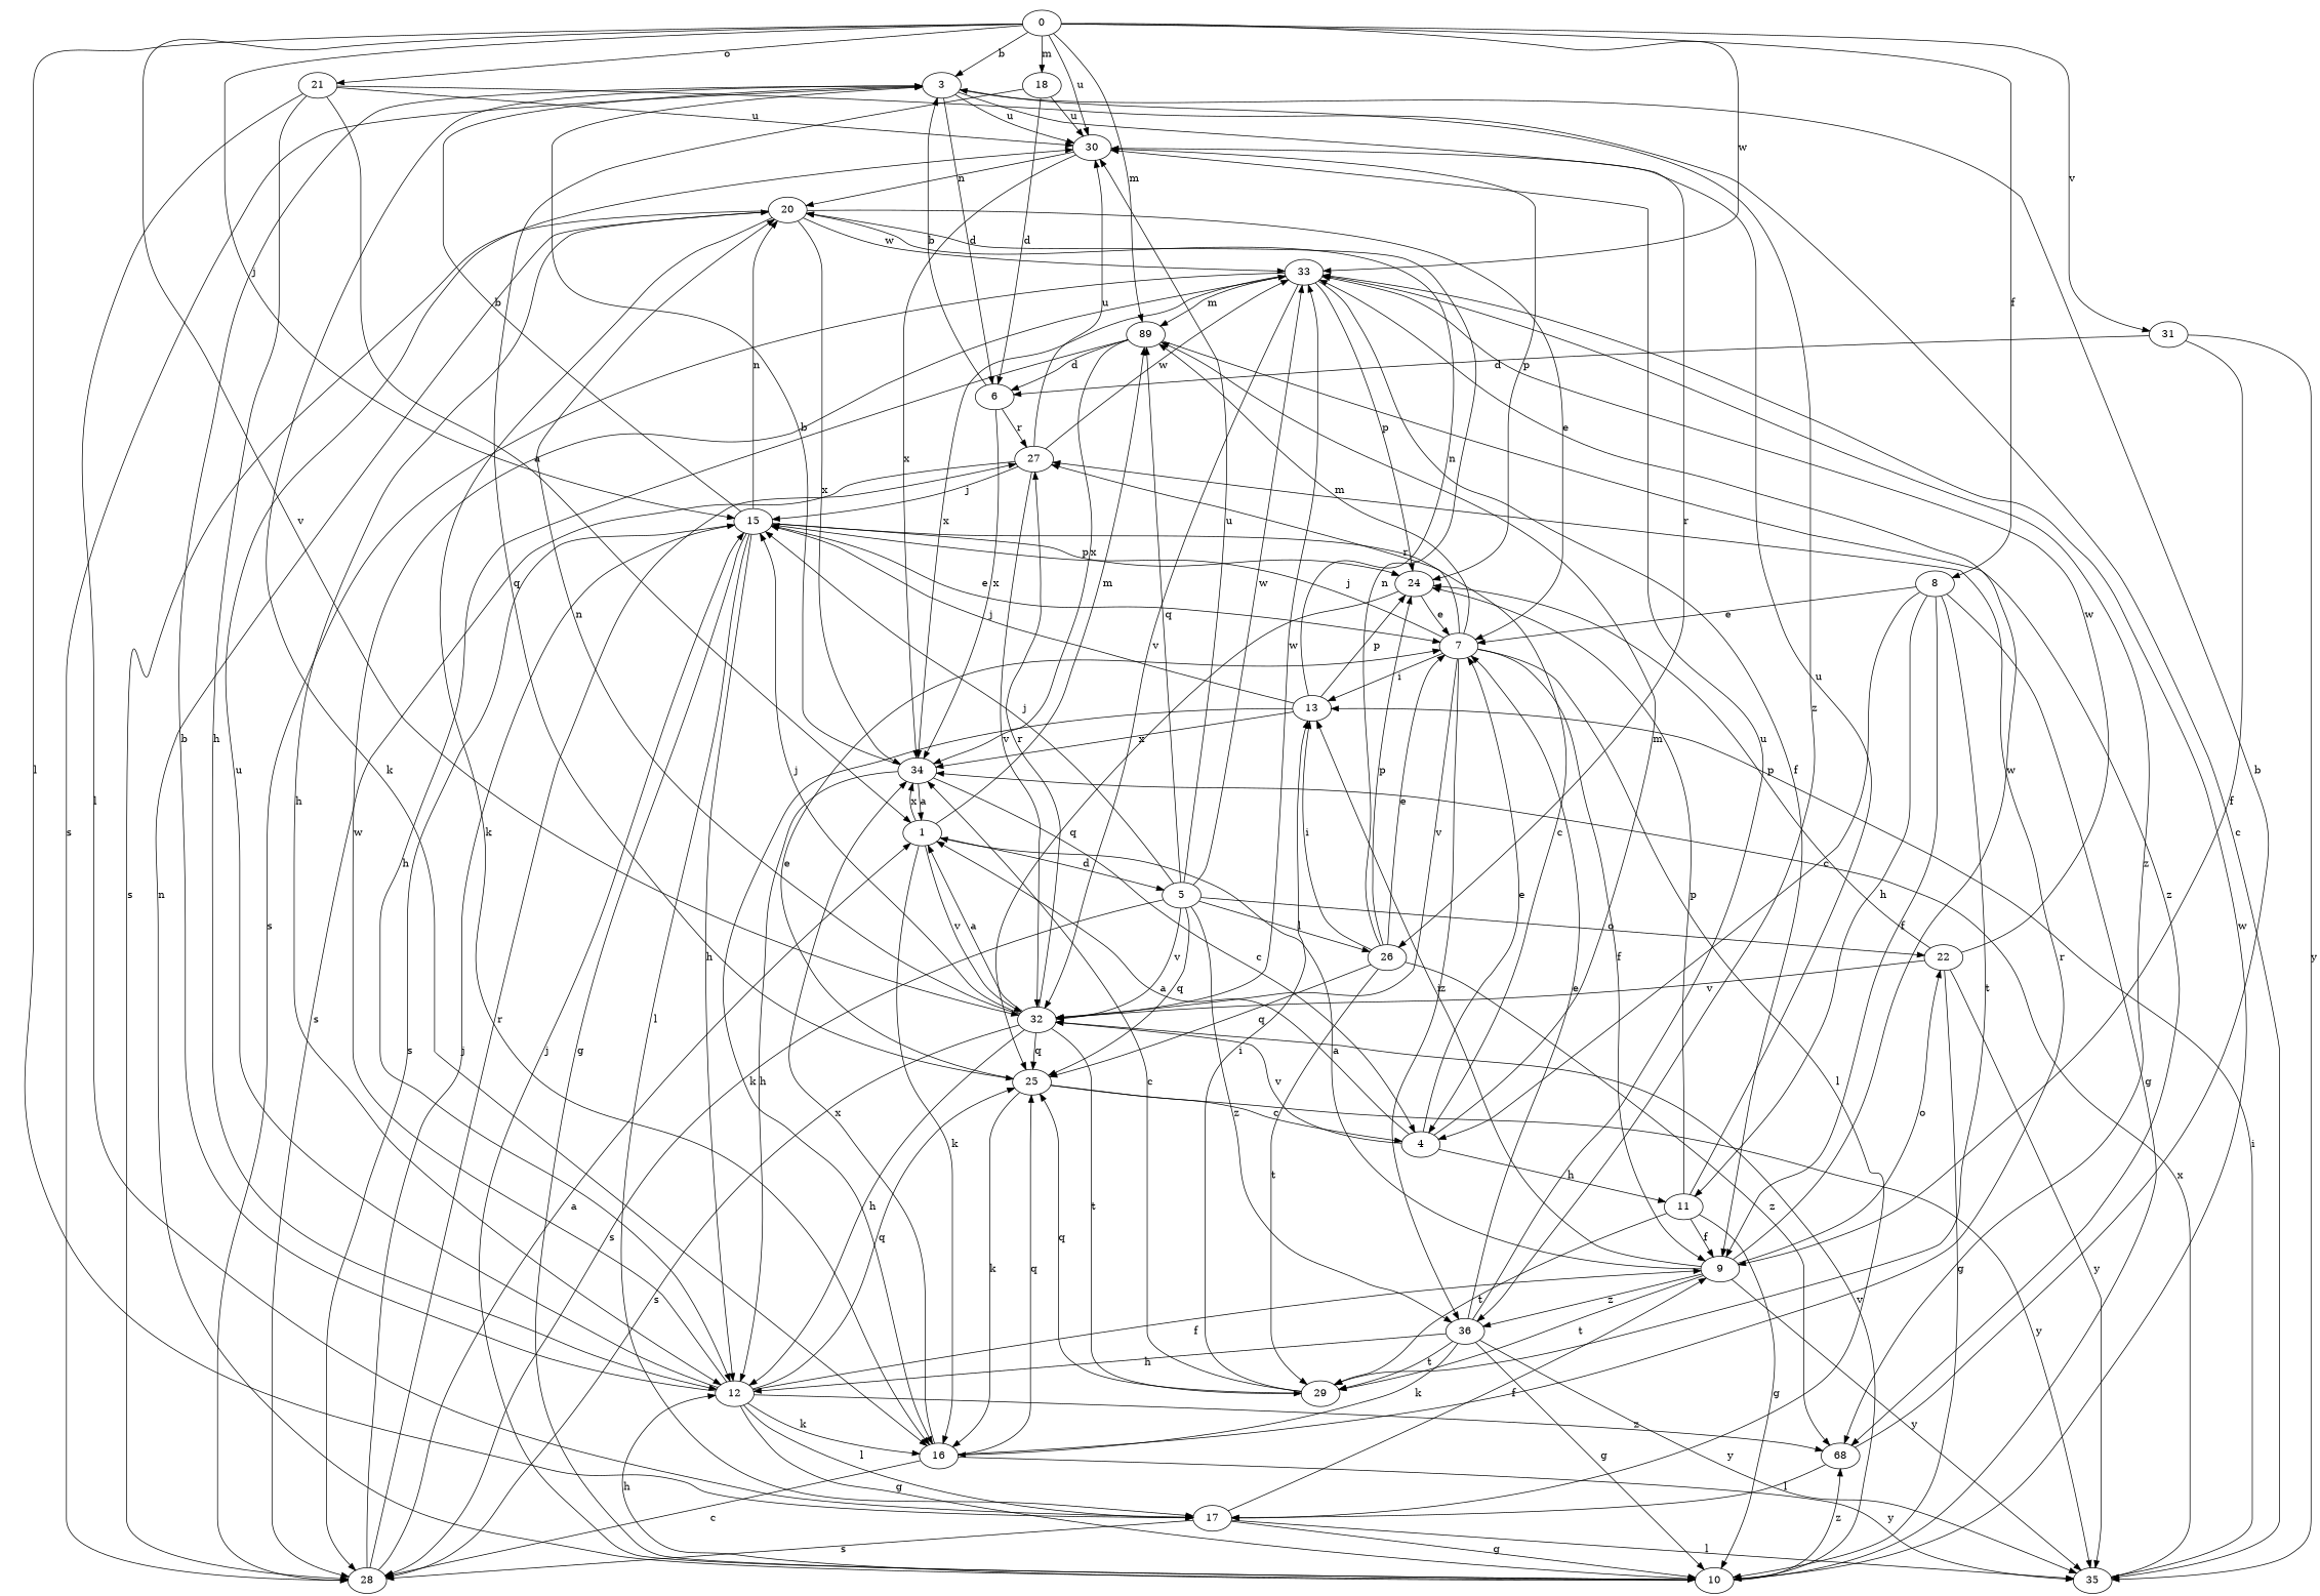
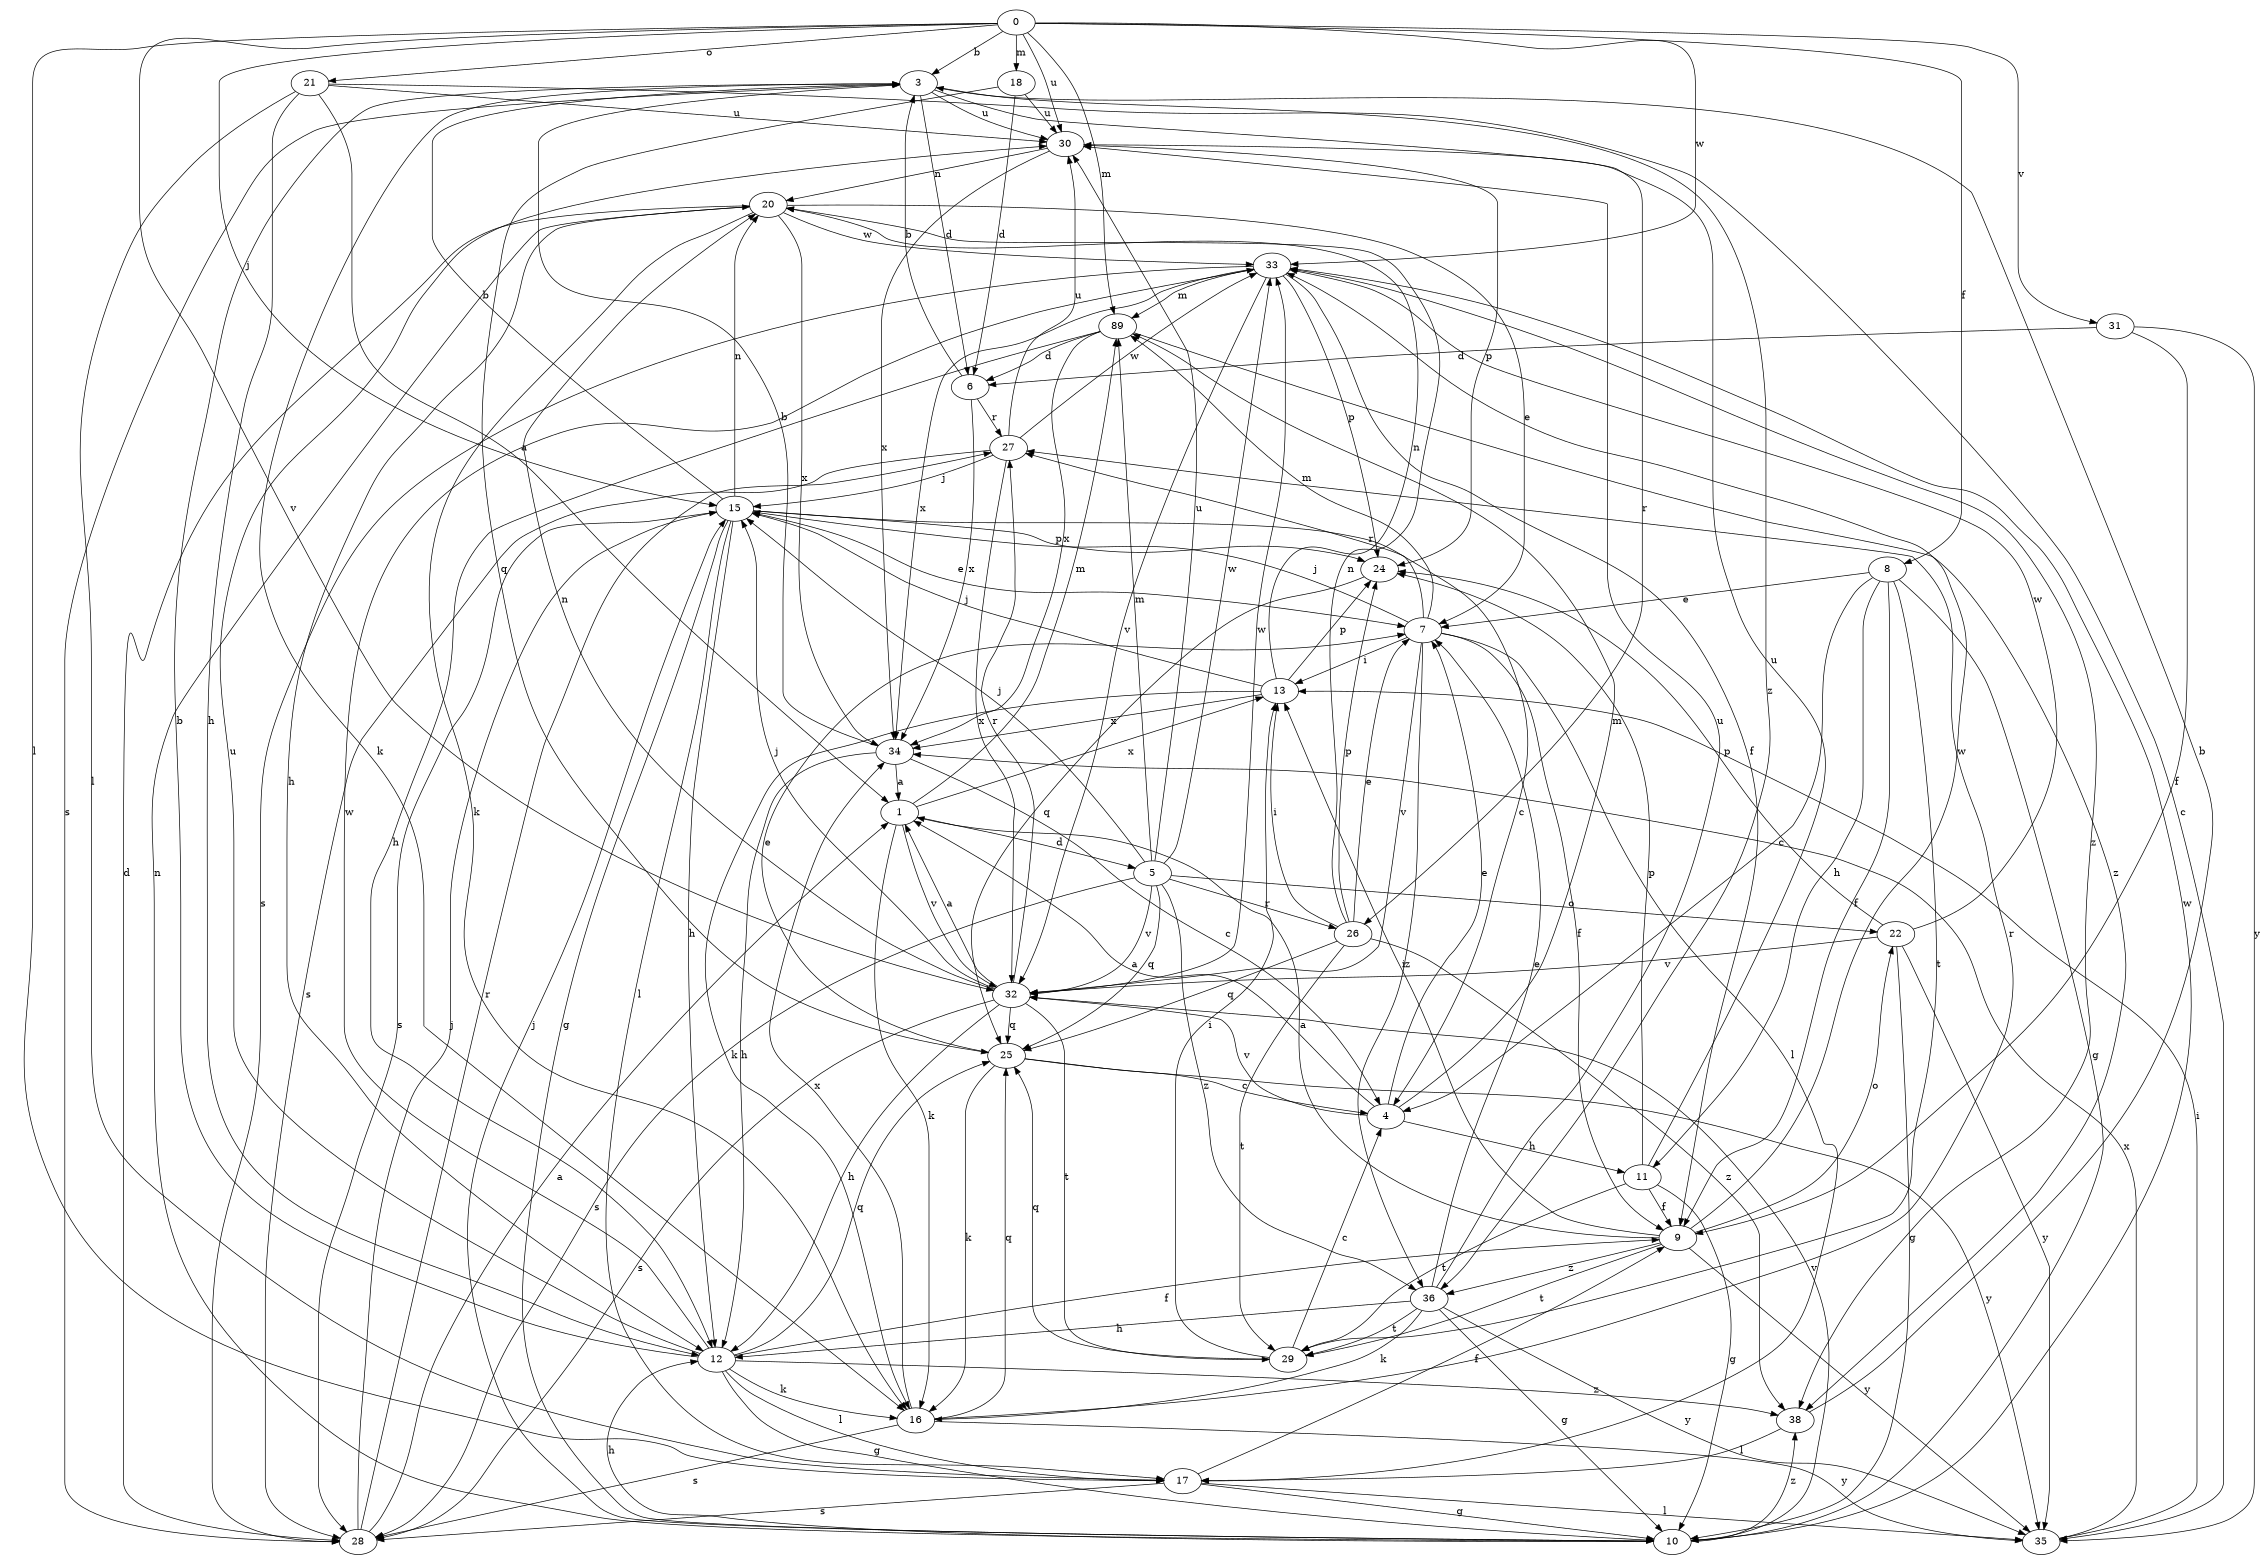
  strict digraph {
    0
    3
    8
    15
    17
    18
    n7 [label=89]
    21
    30
    31
    32
    33
    16
    6
    26
    28
    36
    4
    7
    11
    9
    10
    29
    12
    20
    24
    35
    25
    34
-   38 [label=68]
+   38
    1
    27
    5
    22
    13
    0 -> 3 [label=b]
    0 -> 8 [label=f]
    0 -> 15 [label=j]
    0 -> 17 [label=l]
    0 -> 18 [label=m]
    0 -> n7 [label=m]
    0 -> 21 [label=o]
    0 -> 30 [label=u]
    0 -> 31 [label=v]
    0 -> 32 [label=v]
    0 -> 33 [label=w]
    3 -> 30 [label=u]
    3 -> 16 [label=k]
    3 -> 6 [label=d]
    3 -> 26 [label=r]
    3 -> 28 [label=s]
    3 -> 36 [label=z]
    8 -> 4 [label=c]
    8 -> 7 [label=e]
    8 -> 11 [label=h]
    8 -> 9 [label=f]
    8 -> 10 [label=g]
    8 -> 29 [label=t]
    15 -> 3 [label=b]
    15 -> 17 [label=l]
    15 -> 28 [label=s]
    15 -> 4 [label=c]
    15 -> 7 [label=e]
    15 -> 10 [label=g]
    15 -> 12 [label=h]
    15 -> 20 [label=n]
    15 -> 24 [label=p]
    17 -> 28 [label=s]
    17 -> 9 [label=f]
    17 -> 10 [label=g]
    17 -> 35 [label=l]
    18 -> 30 [label=u]
    18 -> 6 [label=d]
    18 -> 25 [label=q]
    n7 -> 6 [label=d]
    n7 -> 12 [label=h]
    n7 -> 34 [label=x]
    n7 -> 38 [label=z]
    21 -> 17 [label=l]
    21 -> 30 [label=u]
    21 -> 12 [label=h]
    21 -> 35 [label=c]
    21 -> 1 [label=a]
    30 -> 20 [label=n]
    30 -> 24 [label=p]
    30 -> 34 [label=x]
    31 -> 6 [label=d]
    31 -> 9 [label=f]
    31 -> 35 [label=y]
    32 -> 15 [label=j]
    32 -> 33 [label=w]
    32 -> 28 [label=s]
    32 -> 29 [label=t]
    32 -> 12 [label=h]
    32 -> 20 [label=n]
    32 -> 25 [label=q]
    32 -> 1 [label=a]
    32 -> 27 [label=r]
    33 -> n7 [label=m]
    33 -> 32 [label=v]
    33 -> 28 [label=s]
    33 -> 9 [label=f]
    33 -> 24 [label=p]
    33 -> 34 [label=x]
    33 -> 38 [label=z]
-   16 -> 28 [label=c]
+   16 -> 28 [label=s]
    16 -> 35 [label=y]
    16 -> 25 [label=q]
    16 -> 34 [label=x]
    16 -> 27 [label=r]
    6 -> 3 [label=b]
    6 -> 34 [label=x]
    6 -> 27 [label=r]
    26 -> 7 [label=e]
    26 -> 29 [label=t]
    26 -> 20 [label=n]
    26 -> 24 [label=p]
    26 -> 25 [label=q]
    26 -> 38 [label=z]
    26 -> 13 [label=i]
    28 -> 15 [label=j]
    28 -> 1 [label=a]
    28 -> 27 [label=r]
    36 -> 30 [label=u]
    36 -> 16 [label=k]
    36 -> 7 [label=e]
    36 -> 10 [label=g]
    36 -> 29 [label=t]
    36 -> 12 [label=h]
    36 -> 35 [label=y]
    4 -> n7 [label=m]
    4 -> 32 [label=v]
    4 -> 7 [label=e]
    4 -> 11 [label=h]
    4 -> 1 [label=a]
    7 -> 15 [label=j]
    7 -> 17 [label=l]
    7 -> n7 [label=m]
    7 -> 32 [label=v]
    7 -> 36 [label=z]
    7 -> 9 [label=f]
    7 -> 27 [label=r]
    7 -> 13 [label=i]
    11 -> 30 [label=u]
    11 -> 9 [label=f]
    11 -> 10 [label=g]
    11 -> 29 [label=t]
    11 -> 24 [label=p]
    9 -> 33 [label=w]
    9 -> 36 [label=z]
    9 -> 29 [label=t]
    9 -> 35 [label=y]
    9 -> 1 [label=a]
    9 -> 22 [label=o]
    9 -> 13 [label=i]
    10 -> 15 [label=j]
    10 -> 32 [label=v]
    10 -> 33 [label=w]
    10 -> 12 [label=h]
    10 -> 20 [label=n]
    10 -> 38 [label=z]
-   29 -> 34 [label=c]
+   29 -> 4 [label=c]
    29 -> 25 [label=q]
    29 -> 13 [label=i]
    12 -> 3 [label=b]
    12 -> 17 [label=l]
    12 -> 30 [label=u]
    12 -> 33 [label=w]
    12 -> 16 [label=k]
    12 -> 9 [label=f]
    12 -> 10 [label=g]
    12 -> 25 [label=q]
    12 -> 38 [label=z]
    20 -> 33 [label=w]
    20 -> 16 [label=k]
-   20 -> 28 [label=s]
+   20 -> 28 [label=d]
    20 -> 7 [label=e]
    20 -> 12 [label=h]
    20 -> 34 [label=x]
-   24 -> 7 [label=e]
    24 -> 25 [label=q]
    35 -> 34 [label=x]
    35 -> 13 [label=i]
    25 -> 16 [label=k]
    25 -> 4 [label=c]
    25 -> 7 [label=e]
    25 -> 35 [label=y]
    34 -> 3 [label=b]
    34 -> 4 [label=c]
    34 -> 12 [label=h]
    34 -> 1 [label=a]
    38 -> 3 [label=b]
    38 -> 17 [label=l]
    1 -> n7 [label=m]
    1 -> 32 [label=v]
    1 -> 16 [label=k]
-   1 -> 34 [label=x]
+   1 -> 13 [label=x]
    1 -> 5 [label=d]
    27 -> 15 [label=j]
    27 -> 30 [label=u]
-   27 -> 32 [label=v]
+   27 -> 32 [label=x]
    27 -> 33 [label=w]
    27 -> 28 [label=s]
    5 -> 15 [label=j]
-   5 -> n7 [label=q]
+   5 -> n7 [label=m]
    5 -> 30 [label=u]
    5 -> 32 [label=v]
    5 -> 33 [label=w]
-   5 -> 26 [label=l]
+   5 -> 26 [label=r]
    5 -> 28 [label=s]
    5 -> 36 [label=z]
    5 -> 25 [label=q]
    5 -> 22 [label=o]
    22 -> 32 [label=v]
    22 -> 33 [label=w]
    22 -> 10 [label=g]
    22 -> 24 [label=p]
    22 -> 35 [label=y]
    13 -> 15 [label=j]
    13 -> 16 [label=k]
    13 -> 20 [label=n]
    13 -> 24 [label=p]
    13 -> 34 [label=x]
  }
